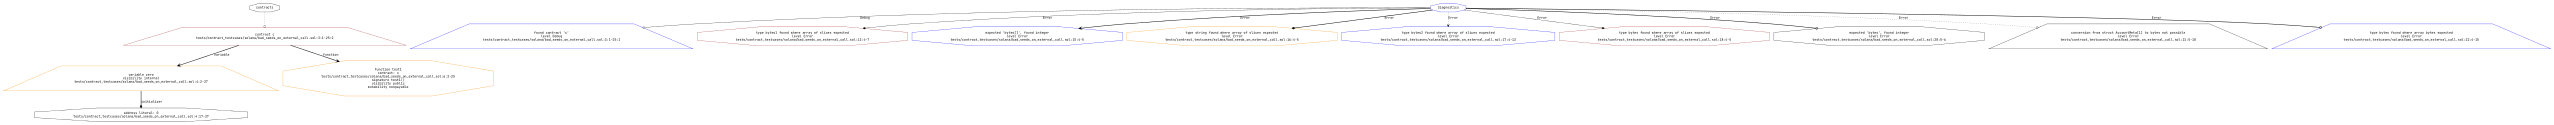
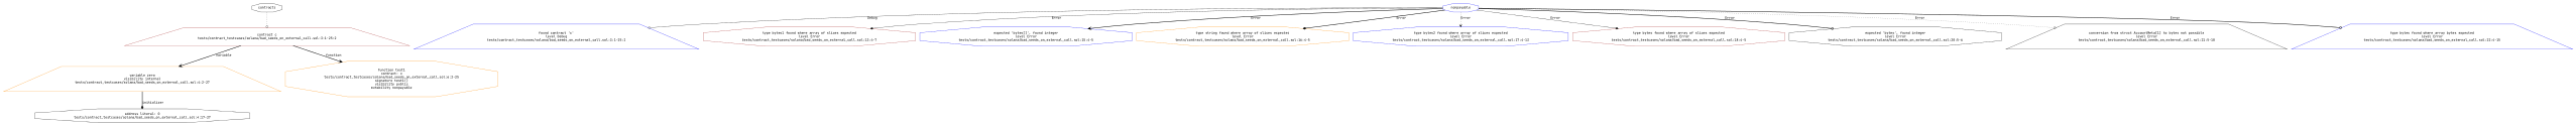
  strict digraph {
    fontname="JetBrains Mono"
    node [color=blue shape=octagon fontname="JetBrains Mono"]
    edge [style=bold arrowhead=odot fontname="JetBrains Mono"]
    n1 [label="contract c\ntests/contract_testcases/solana/bad_seeds_on_external_call.sol:3:1-25:2" color=brown shape=trapezium]
    n2 [label="variable zero\nvisibility internal\ntests/contract_testcases/solana/bad_seeds_on_external_call.sol:4:2-27" color=darkorange shape=trapezium]
    n3 [label="function test1\ncontract: c\ntests/contract_testcases/solana/bad_seeds_on_external_call.sol:6:2-25\nsignature test1()\nvisibility public\nmutability nonpayable" color=darkorange]
    n4 [label="address literal: 0\ntests/contract_testcases/solana/bad_seeds_on_external_call.sol:4:17-27" color=black]
    n5 [label="found contract 'c'\nlevel Debug\ntests/contract_testcases/solana/bad_seeds_on_external_call.sol:3:1-25:2" shape=trapezium]
    n6 [label="type bytes1 found where array of slices expected\nlevel Error\ntests/contract_testcases/solana/bad_seeds_on_external_call.sol:13:4-7" color=brown]
    n7 [label="expected 'bytes[]', found integer\nlevel Error\ntests/contract_testcases/solana/bad_seeds_on_external_call.sol:15:4-5"]
    n8 [label="type string found where array of slices expected\nlevel Error\ntests/contract_testcases/solana/bad_seeds_on_external_call.sol:16:4-5" color=darkorange]
    n9 [label="type bytes2 found where array of slices expected\nlevel Error\ntests/contract_testcases/solana/bad_seeds_on_external_call.sol:17:4-13"]
    n10 [label="type bytes found where array of slices expected\nlevel Error\ntests/contract_testcases/solana/bad_seeds_on_external_call.sol:18:4-5" color=brown]
    n11 [label="expected 'bytes', found integer\nlevel Error\ntests/contract_testcases/solana/bad_seeds_on_external_call.sol:20:5-6" color=black]
    n12 [label="conversion from struct AccountMeta[1] to bytes not possible\nlevel Error\ntests/contract_testcases/solana/bad_seeds_on_external_call.sol:21:5-10" color=black shape=trapezium]
    n13 [label="type bytes found where array bytes expected\nlevel Error\ntests/contract_testcases/solana/bad_seeds_on_external_call.sol:22:4-15" shape=trapezium]
    contracts [color=black]
-   diagnostics
+   diagnostics [label=nonpayable]
    n1 -> n2 [label=variable arrowhead=vee]
    n1 -> n3 [label=function arrowhead=vee]
    n2 -> n4 [label=initializer arrowhead=diamond]
    contracts -> n1 [style=dotted]
    diagnostics -> n5 [label=Debug style=solid]
    diagnostics -> n6 [label=Error style=solid arrowhead=diamond]
    diagnostics -> n7 [label=Error arrowhead=vee]
    diagnostics -> n8 [label=Error arrowhead=diamond]
    diagnostics -> n9 [label=Error style=dotted arrowhead=vee]
    diagnostics -> n10 [label=Error style=solid arrowhead=diamond]
    diagnostics -> n11 [label=Error]
    diagnostics -> n12 [label=Error style=dotted]
    diagnostics -> n13 [label=Error]
  }
